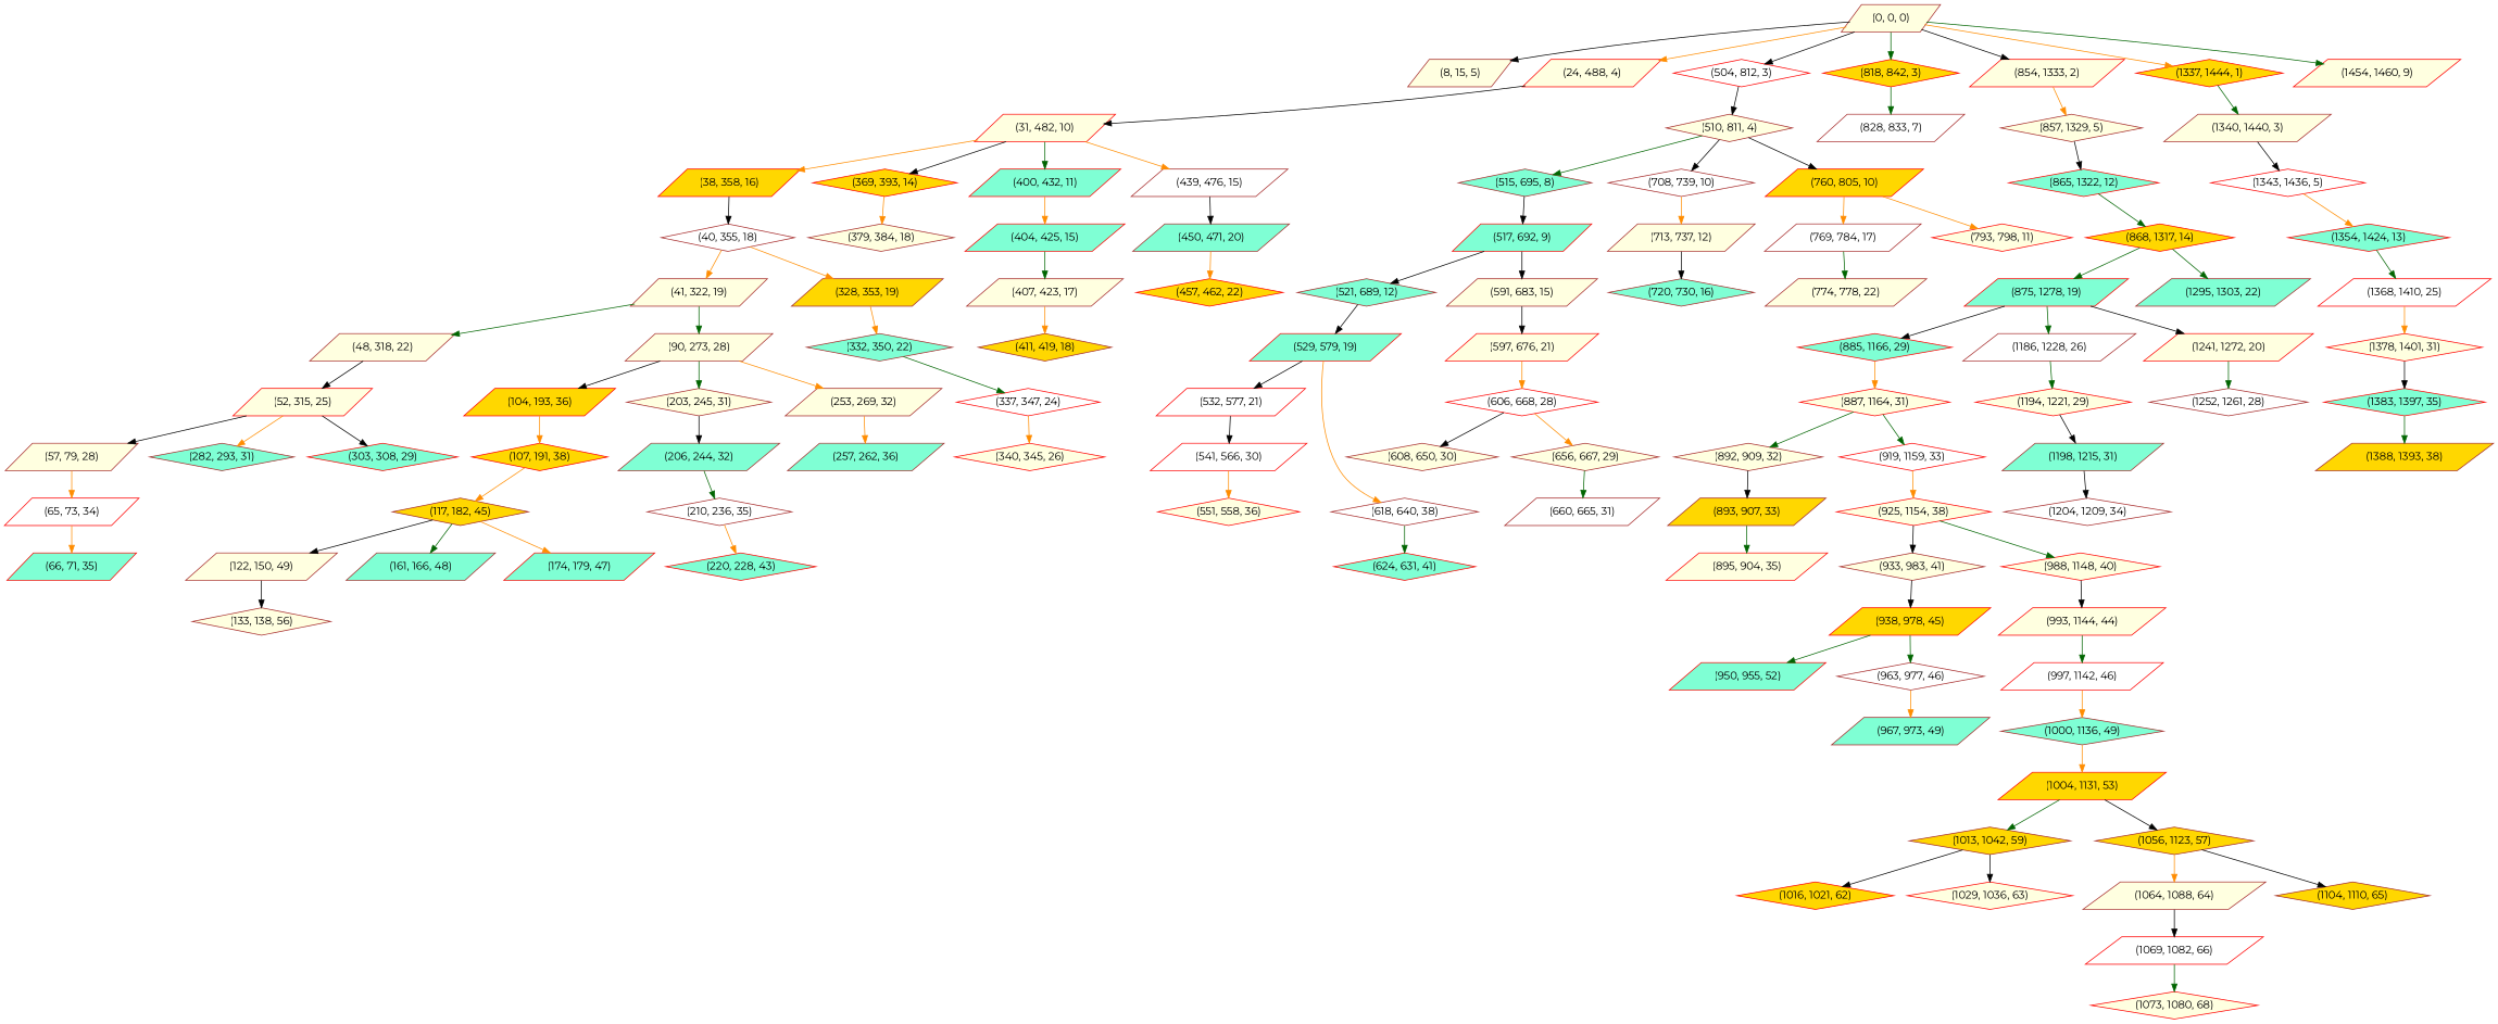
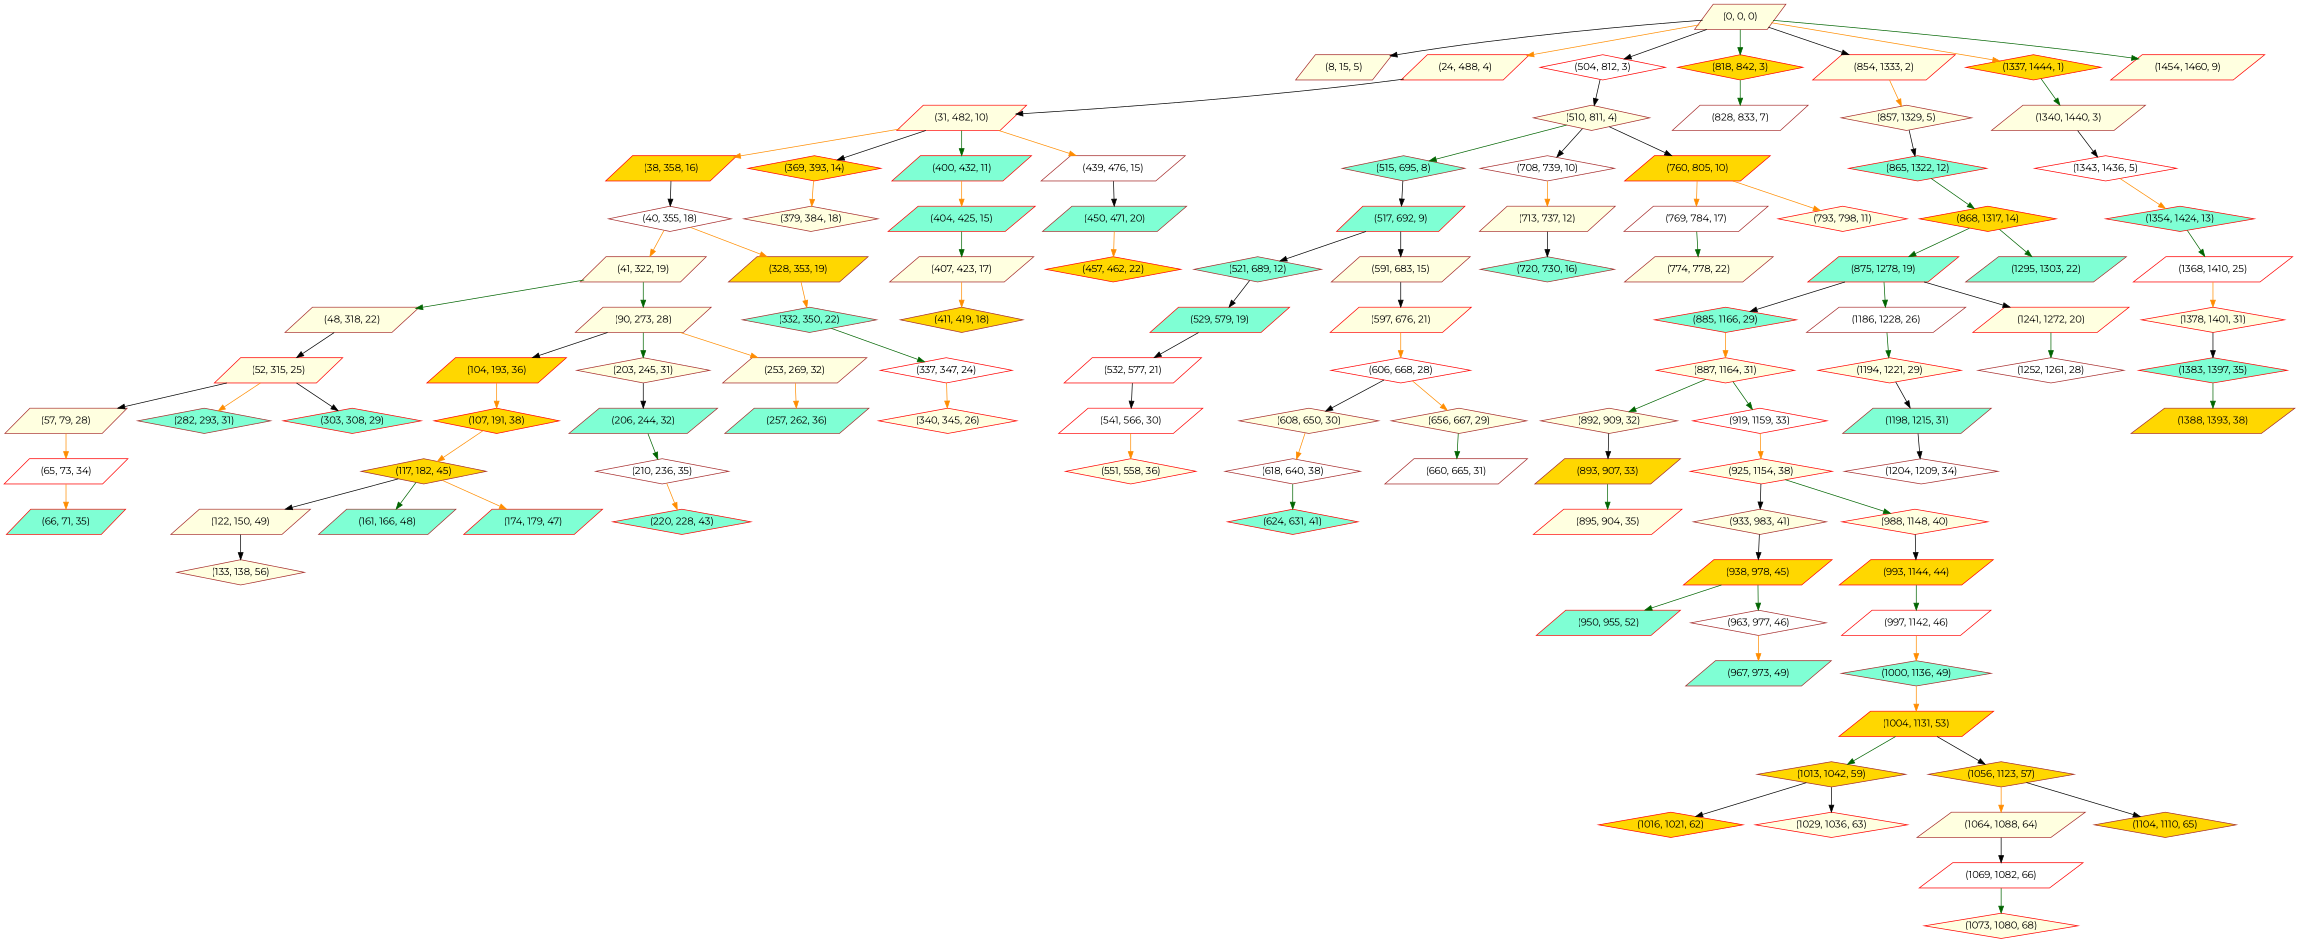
  digraph {
    fontname=Montserrat
    node [color=red fillcolor=lightyellow fontname=Montserrat shape=parallelogram style=filled]
    edge [color=black fontname=Montserrat]
    "(0, 0, 0)" [color=brown]
    "(8, 15, 5)" [color=brown]
    "(24, 488, 4)"
    "(504, 812, 3)" [fillcolor=white shape=diamond]
    "(818, 842, 3)" [fillcolor=gold shape=diamond]
    "(854, 1333, 2)"
    "(1337, 1444, 1)" [fillcolor=gold shape=diamond]
    "(1454, 1460, 9)"
    "(31, 482, 10)"
    "(510, 811, 4)" [color=brown shape=diamond]
    "(828, 833, 7)" [color=brown fillcolor=white]
    "(857, 1329, 5)" [color=brown shape=diamond]
    "(1340, 1440, 3)" [color=brown]
    "(38, 358, 16)" [fillcolor=gold]
    "(369, 393, 14)" [fillcolor=gold shape=diamond]
    "(400, 432, 11)" [fillcolor=aquamarine]
    "(439, 476, 15)" [color=brown fillcolor=white]
    "(40, 355, 18)" [color=brown fillcolor=white shape=diamond]
    "(379, 384, 18)" [color=brown shape=diamond]
    "(404, 425, 15)" [fillcolor=aquamarine]
    "(450, 471, 20)" [color=brown fillcolor=aquamarine]
    "(41, 322, 19)" [color=brown]
    "(328, 353, 19)" [color=brown fillcolor=gold]
    "(48, 318, 22)" [color=brown]
    "(90, 273, 28)" [color=brown]
    "(332, 350, 22)" [color=brown fillcolor=aquamarine shape=diamond]
    "(52, 315, 25)"
    "(57, 79, 28)" [color=brown]
    "(282, 293, 31)" [color=brown fillcolor=aquamarine shape=diamond]
    "(303, 308, 29)" [fillcolor=aquamarine shape=diamond]
    "(65, 73, 34)" [fillcolor=white]
    "(104, 193, 36)" [fillcolor=gold]
    "(203, 245, 31)" [color=brown shape=diamond]
    "(253, 269, 32)" [color=brown]
    "(66, 71, 35)" [fillcolor=aquamarine]
    "(107, 191, 38)" [fillcolor=gold shape=diamond]
    "(206, 244, 32)" [color=brown fillcolor=aquamarine]
    "(257, 262, 36)" [color=brown fillcolor=aquamarine]
    "(117, 182, 45)" [color=brown fillcolor=gold shape=diamond]
    "(122, 150, 49)" [color=brown]
    "(161, 166, 48)" [color=brown fillcolor=aquamarine]
    "(174, 179, 47)" [fillcolor=aquamarine]
    "(133, 138, 56)" [color=brown shape=diamond]
    "(210, 236, 35)" [color=brown fillcolor=white shape=diamond]
    "(220, 228, 43)" [fillcolor=aquamarine shape=diamond]
    "(337, 347, 24)" [fillcolor=white shape=diamond]
    "(340, 345, 26)" [shape=diamond]
    "(407, 423, 17)" [color=brown]
    "(411, 419, 18)" [color=brown fillcolor=gold shape=diamond]
    "(457, 462, 22)" [fillcolor=gold shape=diamond]
    "(515, 695, 8)" [color=brown fillcolor=aquamarine shape=diamond]
    "(708, 739, 10)" [color=brown fillcolor=white shape=diamond]
    "(760, 805, 10)" [fillcolor=gold]
    "(517, 692, 9)" [fillcolor=aquamarine]
    "(713, 737, 12)" [color=brown]
    "(769, 784, 17)" [color=brown fillcolor=white]
    "(793, 798, 11)" [shape=diamond]
    "(521, 689, 12)" [color=brown fillcolor=aquamarine shape=diamond]
    "(591, 683, 15)" [color=brown]
    "(529, 579, 19)" [fillcolor=aquamarine]
    "(532, 577, 21)" [fillcolor=white]
    "(597, 676, 21)"
    "(541, 566, 30)" [fillcolor=white]
    "(551, 558, 36)" [shape=diamond]
    "(606, 668, 28)" [fillcolor=white shape=diamond]
    "(608, 650, 30)" [color=brown shape=diamond]
    "(656, 667, 29)" [color=brown shape=diamond]
    "(618, 640, 38)" [color=brown fillcolor=white shape=diamond]
    "(660, 665, 31)" [color=brown fillcolor=white]
    "(624, 631, 41)" [fillcolor=aquamarine shape=diamond]
    "(720, 730, 16)" [color=brown fillcolor=aquamarine shape=diamond]
    "(774, 778, 22)" [color=brown]
    "(865, 1322, 12)" [fillcolor=aquamarine shape=diamond]
    "(868, 1317, 14)" [fillcolor=gold shape=diamond]
    "(875, 1278, 19)" [fillcolor=aquamarine]
    "(1295, 1303, 22)" [color=brown fillcolor=aquamarine]
    n77 [fillcolor=aquamarine label="(885, 1166, 29)" shape=diamond]
    "(1186, 1228, 26)" [color=brown fillcolor=white]
    "(1241, 1272, 20)"
    "(887, 1164, 31)" [shape=diamond]
    "(1194, 1221, 29)" [shape=diamond]
    "(1252, 1261, 28)" [color=brown fillcolor=white shape=diamond]
    "(892, 909, 32)" [color=brown shape=diamond]
    "(919, 1159, 33)" [fillcolor=white shape=diamond]
    "(893, 907, 33)" [color=brown fillcolor=gold]
    "(925, 1154, 38)" [shape=diamond]
    "(895, 904, 35)"
    "(933, 983, 41)" [color=brown shape=diamond]
    "(988, 1148, 40)" [shape=diamond]
    "(938, 978, 45)" [fillcolor=gold]
-   "(993, 1144, 44)"
+   "(993, 1144, 44)" [fillcolor=gold]
    "(950, 955, 52)" [fillcolor=aquamarine]
    "(963, 977, 46)" [color=brown fillcolor=white shape=diamond]
    "(967, 973, 49)" [color=brown fillcolor=aquamarine]
    "(997, 1142, 46)" [fillcolor=white]
    "(1000, 1136, 49)" [color=brown fillcolor=aquamarine shape=diamond]
    "(1004, 1131, 53)" [fillcolor=gold]
    "(1013, 1042, 59)" [color=brown fillcolor=gold shape=diamond]
    "(1056, 1123, 57)" [color=brown fillcolor=gold shape=diamond]
    "(1016, 1021, 62)" [fillcolor=gold shape=diamond]
    "(1029, 1036, 63)" [shape=diamond]
    "(1064, 1088, 64)" [color=brown]
    "(1104, 1110, 65)" [color=brown fillcolor=gold shape=diamond]
    "(1069, 1082, 66)" [fillcolor=white]
    "(1073, 1080, 68)" [shape=diamond]
    "(1198, 1215, 31)" [color=brown fillcolor=aquamarine]
    "(1204, 1209, 34)" [color=brown fillcolor=white shape=diamond]
    "(1343, 1436, 5)" [fillcolor=white shape=diamond]
    "(1354, 1424, 13)" [fillcolor=aquamarine shape=diamond]
    "(1368, 1410, 25)" [fillcolor=white]
    "(1378, 1401, 31)" [shape=diamond]
    "(1383, 1397, 35)" [fillcolor=aquamarine shape=diamond]
    "(1388, 1393, 38)" [color=brown fillcolor=gold]
    "(0, 0, 0)" -> "(8, 15, 5)"
    "(0, 0, 0)" -> "(24, 488, 4)" [color=darkorange]
    "(0, 0, 0)" -> "(504, 812, 3)"
    "(0, 0, 0)" -> "(818, 842, 3)" [color=darkgreen]
    "(0, 0, 0)" -> "(854, 1333, 2)"
    "(0, 0, 0)" -> "(1337, 1444, 1)" [color=darkorange]
    "(0, 0, 0)" -> "(1454, 1460, 9)" [color=darkgreen]
    "(24, 488, 4)" -> "(31, 482, 10)"
    "(504, 812, 3)" -> "(510, 811, 4)"
    "(818, 842, 3)" -> "(828, 833, 7)" [color=darkgreen]
    "(854, 1333, 2)" -> "(857, 1329, 5)" [color=darkorange]
    "(1337, 1444, 1)" -> "(1340, 1440, 3)" [color=darkgreen]
    "(31, 482, 10)" -> "(38, 358, 16)" [color=darkorange]
    "(31, 482, 10)" -> "(369, 393, 14)"
    "(31, 482, 10)" -> "(400, 432, 11)" [color=darkgreen]
    "(31, 482, 10)" -> "(439, 476, 15)" [color=darkorange]
    "(510, 811, 4)" -> "(515, 695, 8)" [color=darkgreen]
    "(510, 811, 4)" -> "(708, 739, 10)"
    "(510, 811, 4)" -> "(760, 805, 10)"
    "(857, 1329, 5)" -> "(865, 1322, 12)"
    "(1340, 1440, 3)" -> "(1343, 1436, 5)"
    "(38, 358, 16)" -> "(40, 355, 18)"
    "(369, 393, 14)" -> "(379, 384, 18)" [color=darkorange]
    "(400, 432, 11)" -> "(404, 425, 15)" [color=darkorange]
    "(439, 476, 15)" -> "(450, 471, 20)"
    "(40, 355, 18)" -> "(41, 322, 19)" [color=darkorange]
    "(40, 355, 18)" -> "(328, 353, 19)" [color=darkorange]
    "(404, 425, 15)" -> "(407, 423, 17)" [color=darkgreen]
    "(450, 471, 20)" -> "(457, 462, 22)" [color=darkorange]
    "(41, 322, 19)" -> "(48, 318, 22)" [color=darkgreen]
    "(41, 322, 19)" -> "(90, 273, 28)" [color=darkgreen]
    "(328, 353, 19)" -> "(332, 350, 22)" [color=darkorange]
    "(48, 318, 22)" -> "(52, 315, 25)"
    "(90, 273, 28)" -> "(104, 193, 36)"
    "(90, 273, 28)" -> "(203, 245, 31)" [color=darkgreen]
    "(90, 273, 28)" -> "(253, 269, 32)" [color=darkorange]
    "(332, 350, 22)" -> "(337, 347, 24)" [color=darkgreen]
    "(52, 315, 25)" -> "(57, 79, 28)"
    "(52, 315, 25)" -> "(282, 293, 31)" [color=darkorange]
    "(52, 315, 25)" -> "(303, 308, 29)"
    "(57, 79, 28)" -> "(65, 73, 34)" [color=darkorange]
    "(65, 73, 34)" -> "(66, 71, 35)" [color=darkorange]
    "(104, 193, 36)" -> "(107, 191, 38)" [color=darkorange]
    "(203, 245, 31)" -> "(206, 244, 32)"
    "(253, 269, 32)" -> "(257, 262, 36)" [color=darkorange]
    "(107, 191, 38)" -> "(117, 182, 45)" [color=darkorange]
    "(206, 244, 32)" -> "(210, 236, 35)" [color=darkgreen]
    "(117, 182, 45)" -> "(122, 150, 49)"
    "(117, 182, 45)" -> "(161, 166, 48)" [color=darkgreen]
    "(117, 182, 45)" -> "(174, 179, 47)" [color=darkorange]
    "(122, 150, 49)" -> "(133, 138, 56)"
    "(210, 236, 35)" -> "(220, 228, 43)" [color=darkorange]
    "(337, 347, 24)" -> "(340, 345, 26)" [color=darkorange]
    "(407, 423, 17)" -> "(411, 419, 18)" [color=darkorange]
    "(515, 695, 8)" -> "(517, 692, 9)"
    "(708, 739, 10)" -> "(713, 737, 12)" [color=darkorange]
    "(760, 805, 10)" -> "(769, 784, 17)" [color=darkorange]
    "(760, 805, 10)" -> "(793, 798, 11)" [color=darkorange]
    "(517, 692, 9)" -> "(521, 689, 12)"
    "(517, 692, 9)" -> "(591, 683, 15)"
    "(713, 737, 12)" -> "(720, 730, 16)"
    "(769, 784, 17)" -> "(774, 778, 22)" [color=darkgreen]
    "(521, 689, 12)" -> "(529, 579, 19)"
    "(591, 683, 15)" -> "(597, 676, 21)"
    "(529, 579, 19)" -> "(532, 577, 21)"
    "(532, 577, 21)" -> "(541, 566, 30)"
    "(597, 676, 21)" -> "(606, 668, 28)" [color=darkorange]
    "(541, 566, 30)" -> "(551, 558, 36)" [color=darkorange]
    "(606, 668, 28)" -> "(608, 650, 30)"
    "(606, 668, 28)" -> "(656, 667, 29)" [color=darkorange]
-   "(529, 579, 19)" -> "(618, 640, 38)" [color=darkorange]
+   "(608, 650, 30)" -> "(618, 640, 38)" [color=darkorange]
    "(656, 667, 29)" -> "(660, 665, 31)" [color=darkgreen]
    "(618, 640, 38)" -> "(624, 631, 41)" [color=darkgreen]
    "(865, 1322, 12)" -> "(868, 1317, 14)" [color=darkgreen]
    "(868, 1317, 14)" -> "(875, 1278, 19)" [color=darkgreen]
    "(868, 1317, 14)" -> "(1295, 1303, 22)" [color=darkgreen]
    "(875, 1278, 19)" -> n77
    "(875, 1278, 19)" -> "(1186, 1228, 26)" [color=darkgreen]
    "(875, 1278, 19)" -> "(1241, 1272, 20)"
    n77 -> "(887, 1164, 31)" [color=darkorange]
    "(1186, 1228, 26)" -> "(1194, 1221, 29)" [color=darkgreen]
    "(1241, 1272, 20)" -> "(1252, 1261, 28)" [color=darkgreen]
    "(887, 1164, 31)" -> "(892, 909, 32)" [color=darkgreen]
    "(887, 1164, 31)" -> "(919, 1159, 33)" [color=darkgreen]
    "(1194, 1221, 29)" -> "(1198, 1215, 31)"
    "(892, 909, 32)" -> "(893, 907, 33)"
    "(919, 1159, 33)" -> "(925, 1154, 38)" [color=darkorange]
    "(893, 907, 33)" -> "(895, 904, 35)" [color=darkgreen]
    "(925, 1154, 38)" -> "(933, 983, 41)"
    "(925, 1154, 38)" -> "(988, 1148, 40)" [color=darkgreen]
    "(933, 983, 41)" -> "(938, 978, 45)"
    "(988, 1148, 40)" -> "(993, 1144, 44)"
    "(938, 978, 45)" -> "(950, 955, 52)" [color=darkgreen]
    "(938, 978, 45)" -> "(963, 977, 46)" [color=darkgreen]
    "(993, 1144, 44)" -> "(997, 1142, 46)" [color=darkgreen]
    "(963, 977, 46)" -> "(967, 973, 49)" [color=darkorange]
    "(997, 1142, 46)" -> "(1000, 1136, 49)" [color=darkorange]
    "(1000, 1136, 49)" -> "(1004, 1131, 53)" [color=darkorange]
    "(1004, 1131, 53)" -> "(1013, 1042, 59)" [color=darkgreen]
    "(1004, 1131, 53)" -> "(1056, 1123, 57)"
    "(1013, 1042, 59)" -> "(1016, 1021, 62)"
    "(1013, 1042, 59)" -> "(1029, 1036, 63)"
    "(1056, 1123, 57)" -> "(1064, 1088, 64)" [color=darkorange]
    "(1056, 1123, 57)" -> "(1104, 1110, 65)"
    "(1064, 1088, 64)" -> "(1069, 1082, 66)"
    "(1069, 1082, 66)" -> "(1073, 1080, 68)" [color=darkgreen]
    "(1198, 1215, 31)" -> "(1204, 1209, 34)"
    "(1343, 1436, 5)" -> "(1354, 1424, 13)" [color=darkorange]
    "(1354, 1424, 13)" -> "(1368, 1410, 25)" [color=darkgreen]
    "(1368, 1410, 25)" -> "(1378, 1401, 31)" [color=darkorange]
    "(1378, 1401, 31)" -> "(1383, 1397, 35)"
    "(1383, 1397, 35)" -> "(1388, 1393, 38)" [color=darkgreen]
  }
